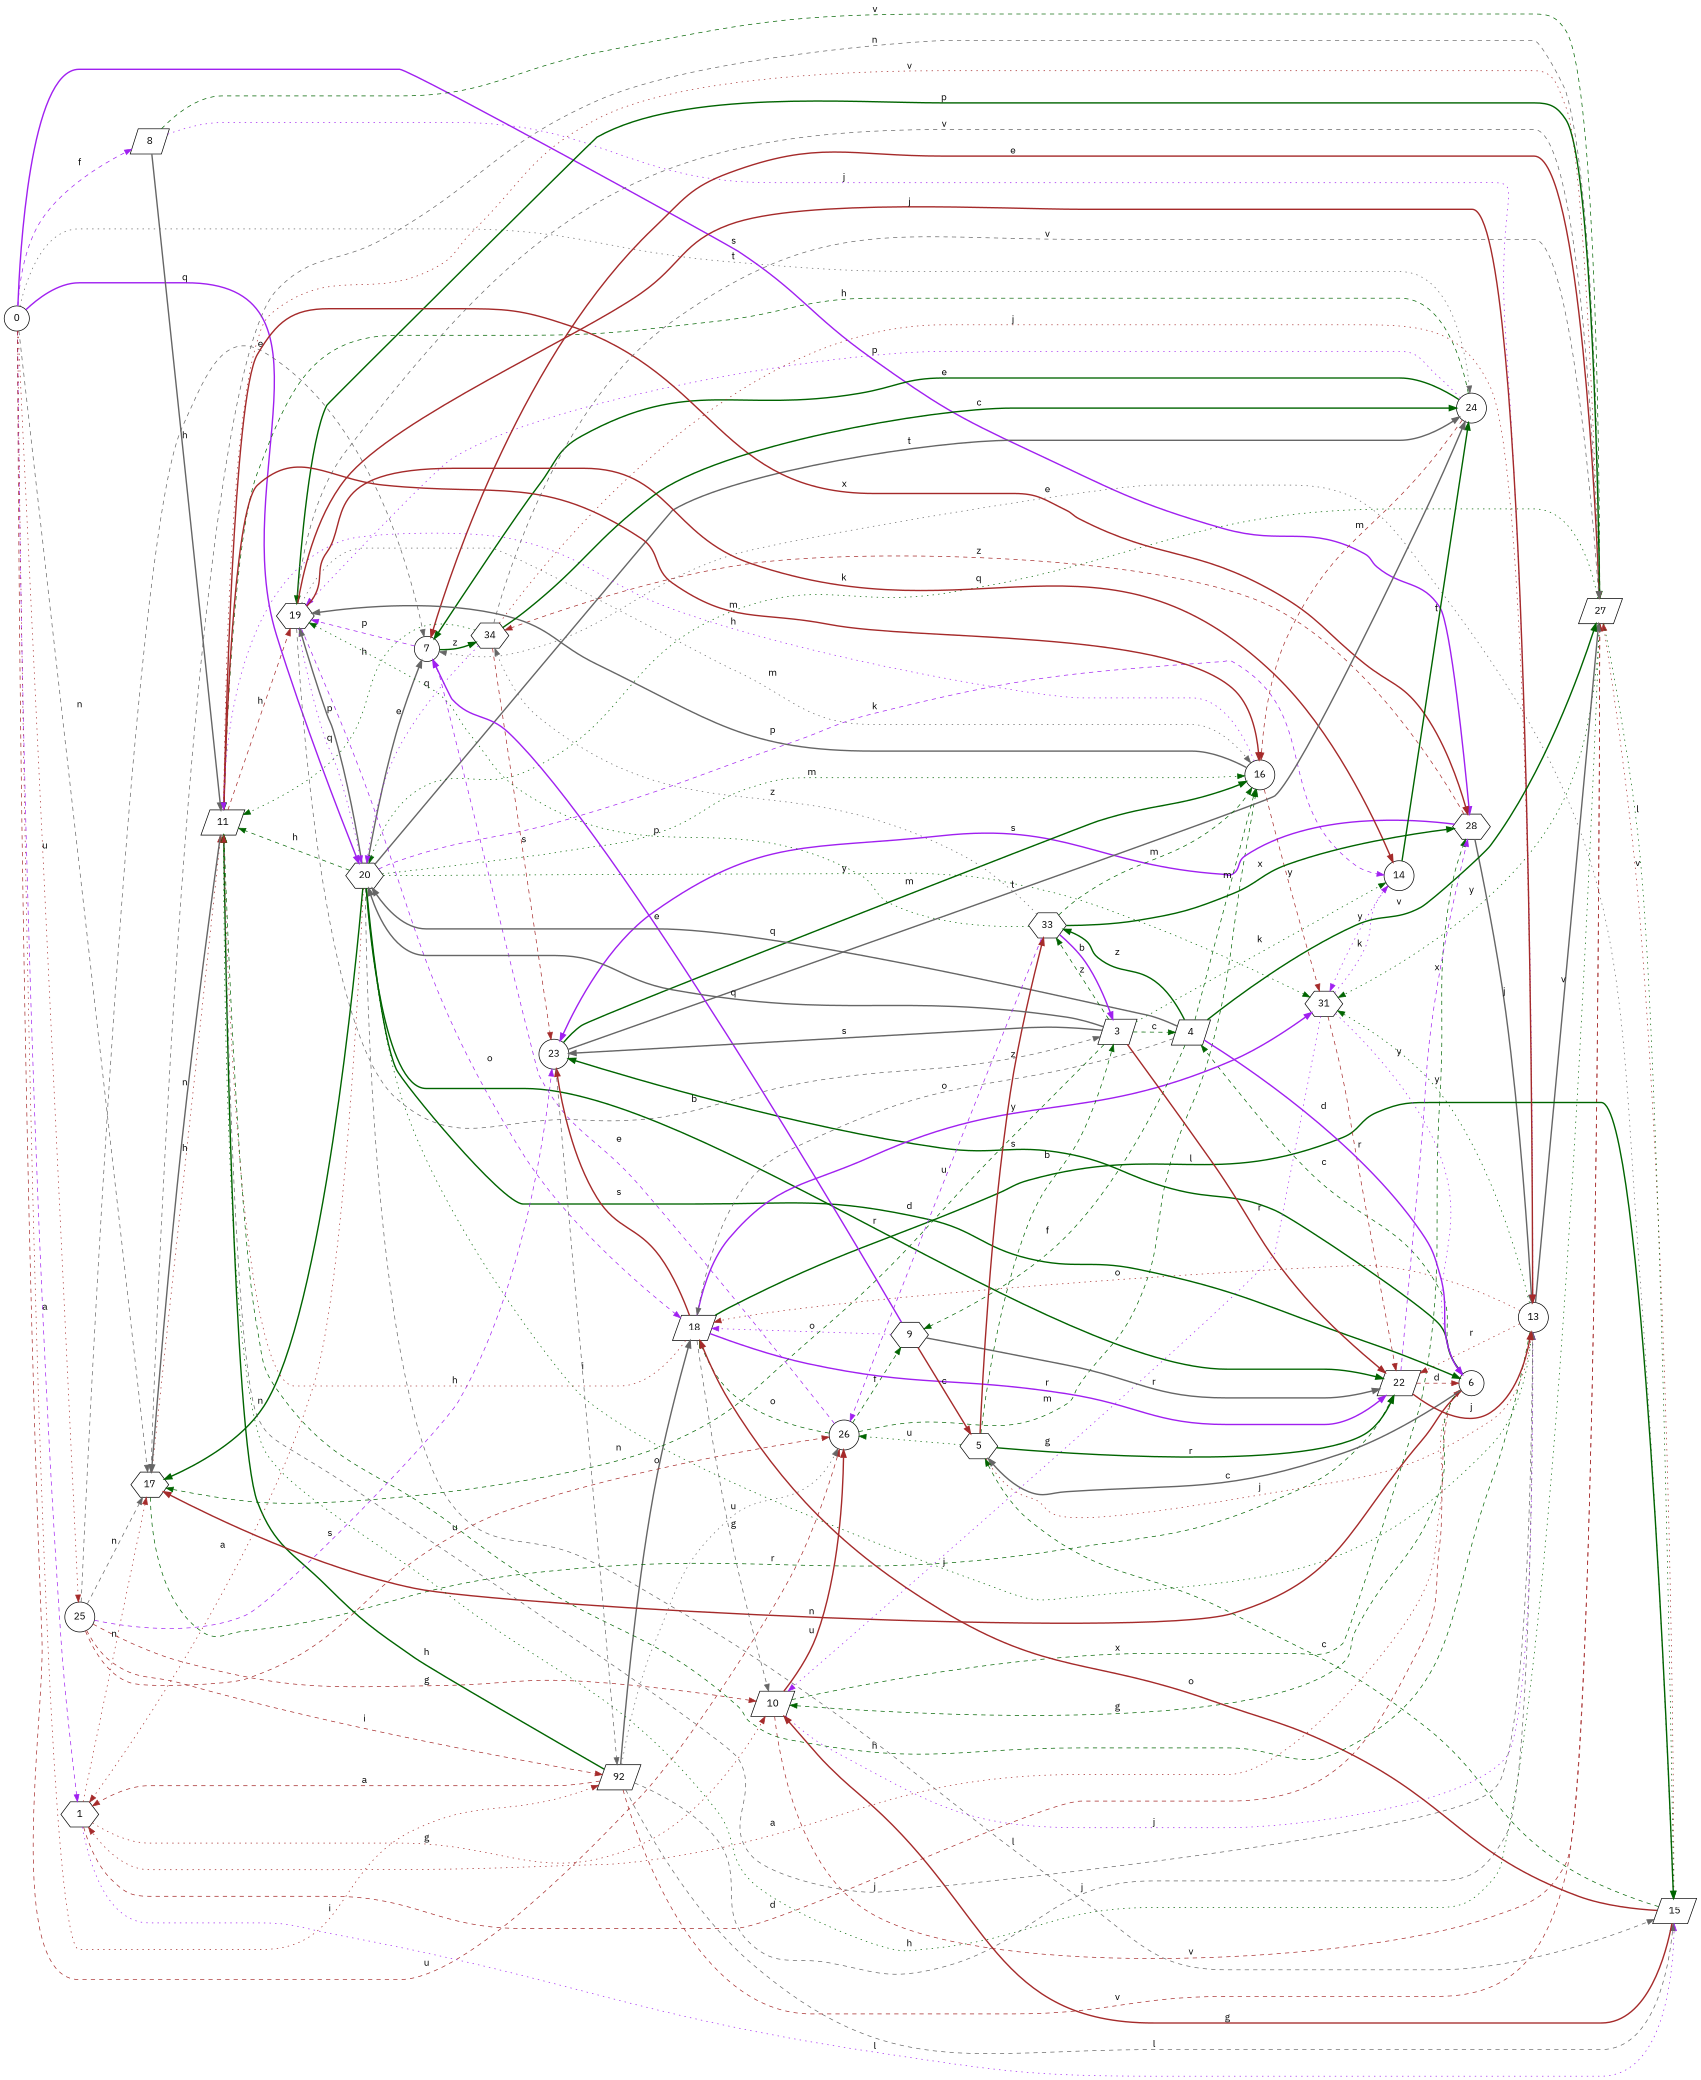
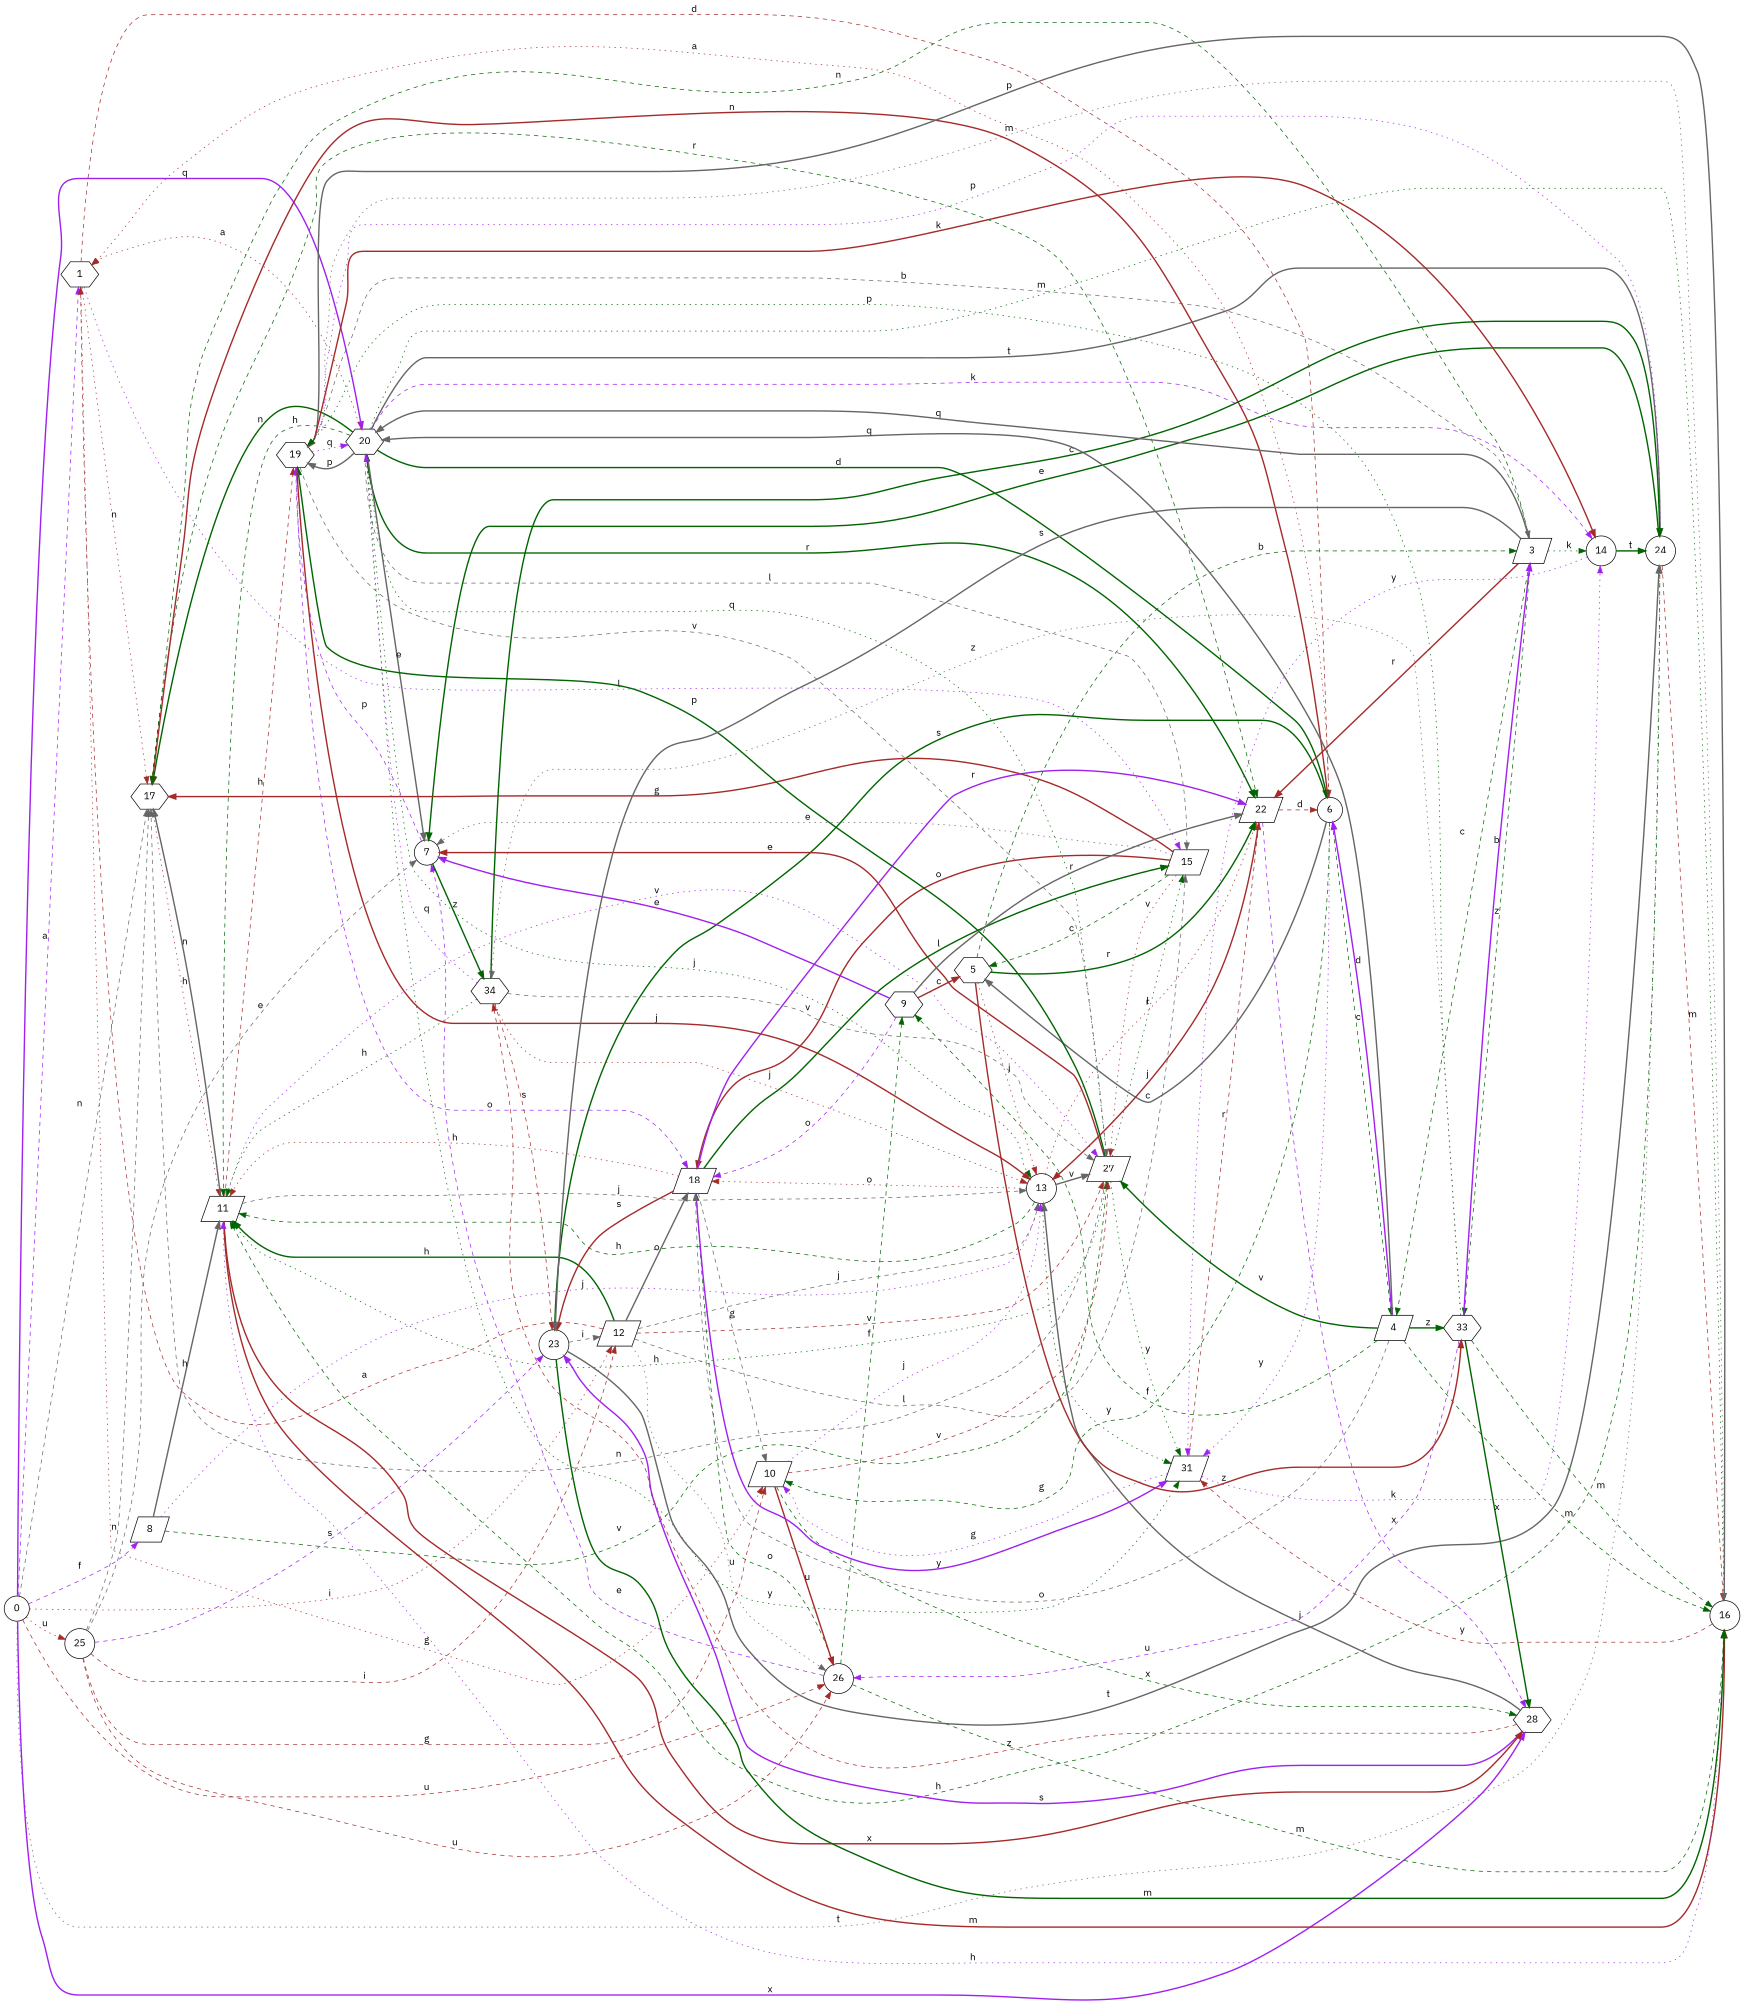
  strict digraph {
    fontname="IBM Plex Sans"
    rankdir=LR
    node [fontname="IBM Plex Sans" shape=parallelogram]
    edge [color=darkgreen fontname="IBM Plex Sans" style=dashed]
    0 [shape=circle]
    1 [shape=hexagon]
    8
-   12 [label=92]
+   12
    17 [shape=hexagon]
    20 [shape=hexagon]
    24 [shape=circle]
    25 [shape=circle]
    26 [shape=circle]
    28 [shape=hexagon]
    6 [shape=circle]
    10
    15
    27
    13 [shape=circle]
    11
    18
    22
    14 [shape=circle]
    16 [shape=circle]
-   31 [shape=hexagon]
+   31
    7 [shape=circle]
    19 [shape=hexagon]
    23 [shape=circle]
    9 [shape=hexagon]
    34 [shape=hexagon]
    4
    5 [shape=hexagon]
    3
    33 [shape=hexagon]
    0 -> 1 [color=purple label=a]
    0 -> 8 [color=purple label=f]
    0 -> 12 [color=brown label=i style=dotted]
    0 -> 17 [color=gray40 label=n]
    0 -> 20 [color=purple label=q style=bold]
    0 -> 24 [color=gray40 label=t style=dotted]
    0 -> 25 [color=brown label=u style=dotted]
    0 -> 26 [color=brown label=u]
-   0 -> 28 [color=purple label=s style=bold]
+   0 -> 28 [color=purple label=x style=bold]
    1 -> 17 [color=brown label=n style=dotted]
    1 -> 6 [color=brown label=d]
    1 -> 10 [color=brown label=g style=dotted]
    1 -> 15 [color=purple label=l style=dotted]
    8 -> 27 [label=v]
    8 -> 13 [color=purple label=j style=dotted]
    8 -> 11 [color=gray40 label=h style=bold]
    12 -> 1 [color=brown label=a]
    12 -> 26 [color=gray40 label=u style=dotted]
    12 -> 15 [color=gray40 label=l]
    12 -> 27 [color=brown label=v]
    12 -> 13 [color=gray40 label=j]
    12 -> 11 [label=h style=bold]
    12 -> 18 [color=gray40 label=o style=bold]
    17 -> 11 [color=brown label=h style=dotted]
    17 -> 22 [label=r]
    20 -> 1 [color=brown label=a style=dotted]
    20 -> 17 [label=n style=bold]
    20 -> 24 [color=gray40 label=t style=bold]
    20 -> 6 [label=d style=bold]
    20 -> 15 [color=gray40 label=l]
    20 -> 13 [label=j style=dotted]
    20 -> 11 [label=h]
    20 -> 22 [label=r style=bold]
    20 -> 14 [color=purple label=k]
    20 -> 16 [label=m style=dotted]
    20 -> 31 [label=y style=dotted]
    20 -> 7 [color=gray40 label=e style=bold]
    20 -> 19 [color=gray40 label=p style=bold]
    24 -> 11 [label=h]
    24 -> 16 [color=brown label=m]
    24 -> 7 [label=e style=bold]
    24 -> 19 [color=purple label=p style=dotted]
    25 -> 12 [color=brown label=i]
    25 -> 17 [color=gray40 label=n]
    25 -> 26 [color=brown label=u]
    25 -> 10 [color=brown label=g]
    25 -> 7 [color=gray40 label=e]
    25 -> 23 [color=purple label=s]
    26 -> 18 [label=o]
    26 -> 16 [label=m]
    26 -> 7 [color=purple label=e]
    26 -> 9 [label=f]
    28 -> 13 [color=gray40 label=j style=bold]
    28 -> 23 [color=purple label=s style=bold]
    28 -> 34 [color=brown label=z]
    6 -> 1 [color=brown label=a style=dotted]
    6 -> 17 [color=brown label=n style=bold]
    6 -> 10 [label=g]
-   31 -> 6 [color=purple label=y style=dotted]
+   6 -> 31 [color=purple label=y style=dotted]
    6 -> 23 [label=s style=bold]
    6 -> 4 [label=c]
    6 -> 5 [color=gray40 label=c style=bold]
    10 -> 26 [color=brown label=u style=bold]
    10 -> 28 [label=x]
    10 -> 27 [color=brown label=v]
    10 -> 13 [color=purple label=j style=dotted]
-   15 -> 10 [color=brown label=g style=bold]
+   15 -> 17 [color=brown label=g style=bold]
    15 -> 27 [color=brown label=v style=dotted]
    15 -> 18 [color=brown label=o style=bold]
    15 -> 7 [color=gray40 label=e style=dotted]
    15 -> 5 [label=c]
    27 -> 17 [color=gray40 label=n]
    27 -> 20 [label=q style=dotted]
    27 -> 15 [label=l style=dotted]
    27 -> 11 [label=h style=dotted]
    27 -> 31 [label=y style=dotted]
    27 -> 7 [color=brown label=e style=bold]
    27 -> 19 [label=p style=bold]
    13 -> 27 [color=gray40 label=v style=bold]
    13 -> 11 [label=h]
    13 -> 18 [color=brown label=o style=dotted]
    13 -> 22 [color=brown label=r style=dotted]
    13 -> 31 [label=y style=dotted]
    11 -> 17 [color=gray40 label=n style=bold]
    11 -> 28 [color=brown label=x style=bold]
-   11 -> 27 [color=brown label=v style=dotted]
+   11 -> 27 [color=purple label=v style=dotted]
    11 -> 13 [color=gray40 label=j]
    11 -> 16 [color=brown label=m style=bold]
    11 -> 19 [color=brown label=h]
    18 -> 10 [color=gray40 label=g]
    18 -> 15 [label=l style=bold]
    18 -> 11 [color=brown label=h style=dotted]
    18 -> 22 [color=purple label=r style=bold]
    18 -> 31 [color=purple label=y style=bold]
    18 -> 23 [color=brown label=s style=bold]
    22 -> 28 [color=purple label=x]
    22 -> 6 [color=brown label=d]
    22 -> 13 [color=brown label=j style=bold]
    14 -> 24 [label=t style=bold]
    14 -> 31 [color=purple label=y style=dotted]
    16 -> 11 [color=purple label=h style=dotted]
    16 -> 31 [color=brown label=y]
    16 -> 19 [color=gray40 label=p style=bold]
    31 -> 10 [color=purple label=g style=dotted]
    31 -> 22 [color=brown label=r]
    31 -> 14 [color=purple label=k style=dotted]
    7 -> 19 [color=purple label=p]
    7 -> 34 [label=z style=bold]
    19 -> 20 [color=purple label=q style=dotted]
    19 -> 27 [color=gray40 label=v]
    19 -> 13 [color=brown label=j style=bold]
    19 -> 18 [color=purple label=o]
    19 -> 14 [color=brown label=k style=bold]
    19 -> 16 [color=gray40 label=m style=dotted]
    19 -> 3 [color=gray40 label=b]
    23 -> 12 [color=gray40 label=i]
    23 -> 24 [color=gray40 label=t style=bold]
    23 -> 16 [label=m style=bold]
-   9 -> 18 [color=purple label=o style=dotted]
+   9 -> 18 [color=purple label=o]
    9 -> 22 [color=gray40 label=r style=bold]
    9 -> 7 [color=purple label=e style=bold]
    9 -> 5 [color=brown label=c style=bold]
    34 -> 20 [color=purple label=q style=dotted]
    34 -> 24 [label=c style=bold]
    34 -> 27 [color=gray40 label=v]
    34 -> 13 [color=brown label=j style=dotted]
    34 -> 11 [label=h style=dotted]
    34 -> 23 [color=brown label=s]
    4 -> 20 [color=gray40 label=q style=bold]
    4 -> 6 [color=purple label=d style=bold]
    4 -> 27 [label=v style=bold]
    4 -> 18 [color=gray40 label=o]
    4 -> 16 [label=m]
    4 -> 9 [label=f]
    4 -> 33 [label=z style=bold]
-   5 -> 26 [label=u style=dotted]
    5 -> 13 [color=brown label=j style=dotted]
    5 -> 22 [label=r style=bold]
    5 -> 3 [label=b]
    5 -> 33 [color=brown label=z style=bold]
    3 -> 17 [label=n]
    3 -> 20 [color=gray40 label=q style=bold]
    3 -> 22 [color=brown label=r style=bold]
    3 -> 14 [label=k style=dotted]
    3 -> 23 [color=gray40 label=s style=bold]
    3 -> 4 [label=c]
    3 -> 33 [label=z]
    33 -> 26 [color=purple label=u]
    33 -> 28 [label=x style=bold]
    33 -> 16 [label=m]
    33 -> 19 [label=p style=dotted]
    33 -> 34 [color=gray40 label=z style=dotted]
    33 -> 3 [color=purple label=b style=bold]
  }
